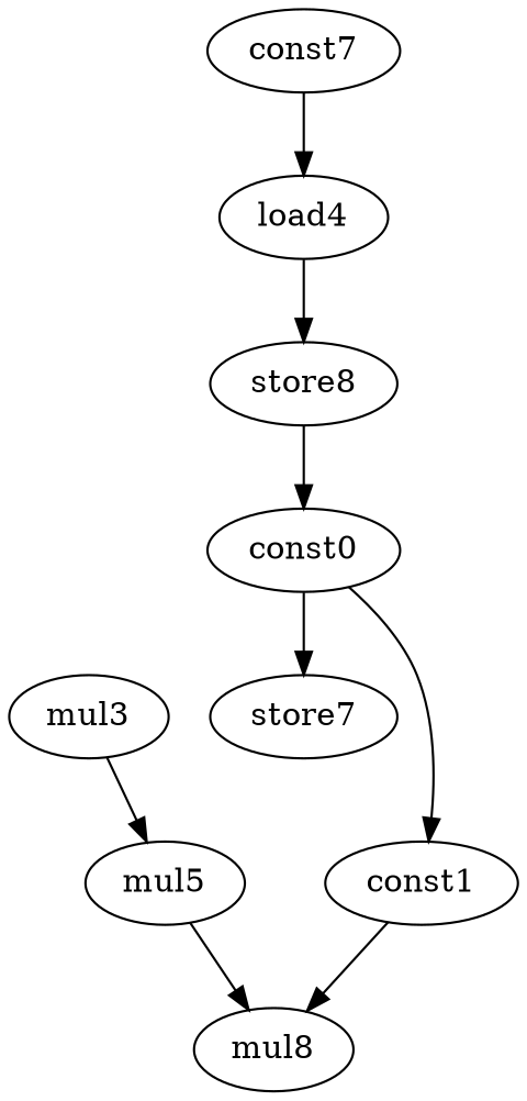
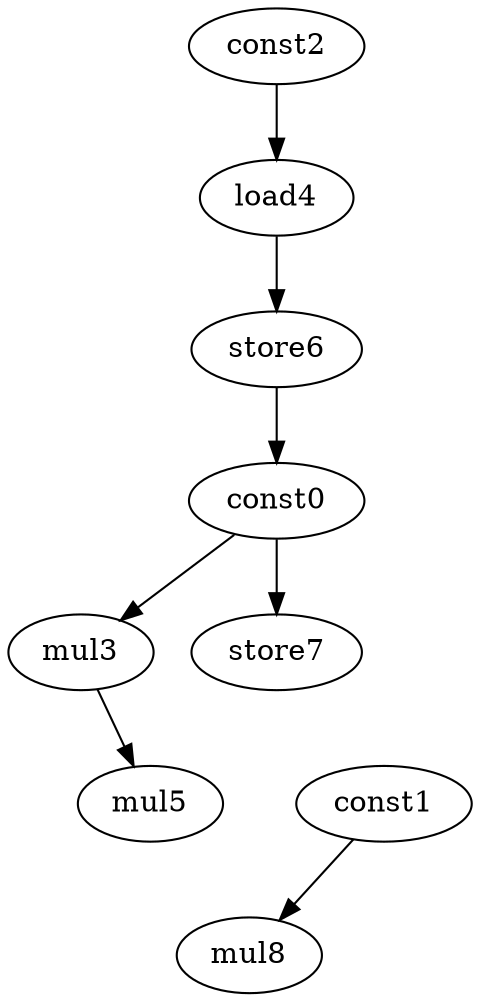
  digraph {
    node [opcode=mul]
    edge [operand=0]
    mul3
    const0 [opcode=const]
    n3 [label=store7 opcode=output]
    mul5
-   store6 [opcode=store label=store8]
+   store6 [opcode=store]
    mul8
    const1 [opcode=const]
    load4 [opcode=load]
-   const2 [opcode=const label=const7]
+   const2 [opcode=const]
    mul3 -> mul5 [operand=1]
-   const0 -> const1
+   const0 -> mul3
    const0 -> n3
-   mul5 -> mul8 [operand=1]
    store6 -> const0
    const1 -> mul8
    load4 -> store6 [operand=1]
    const2 -> load4
  }
